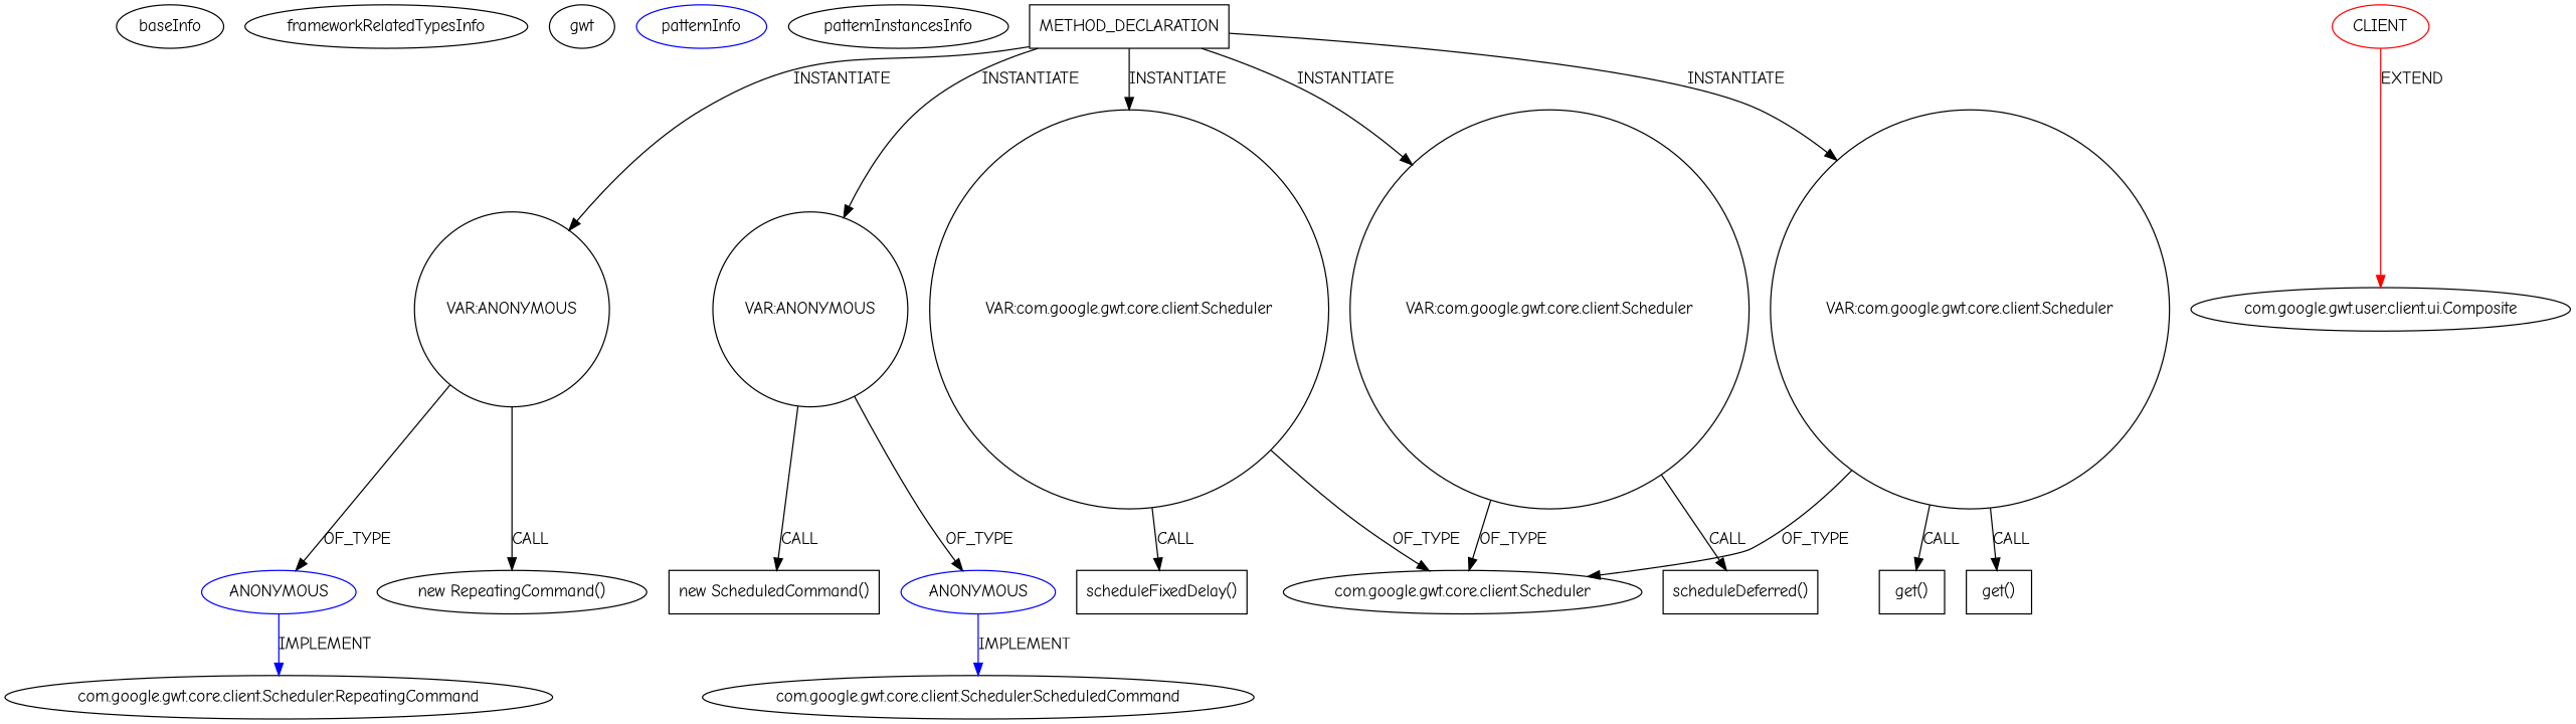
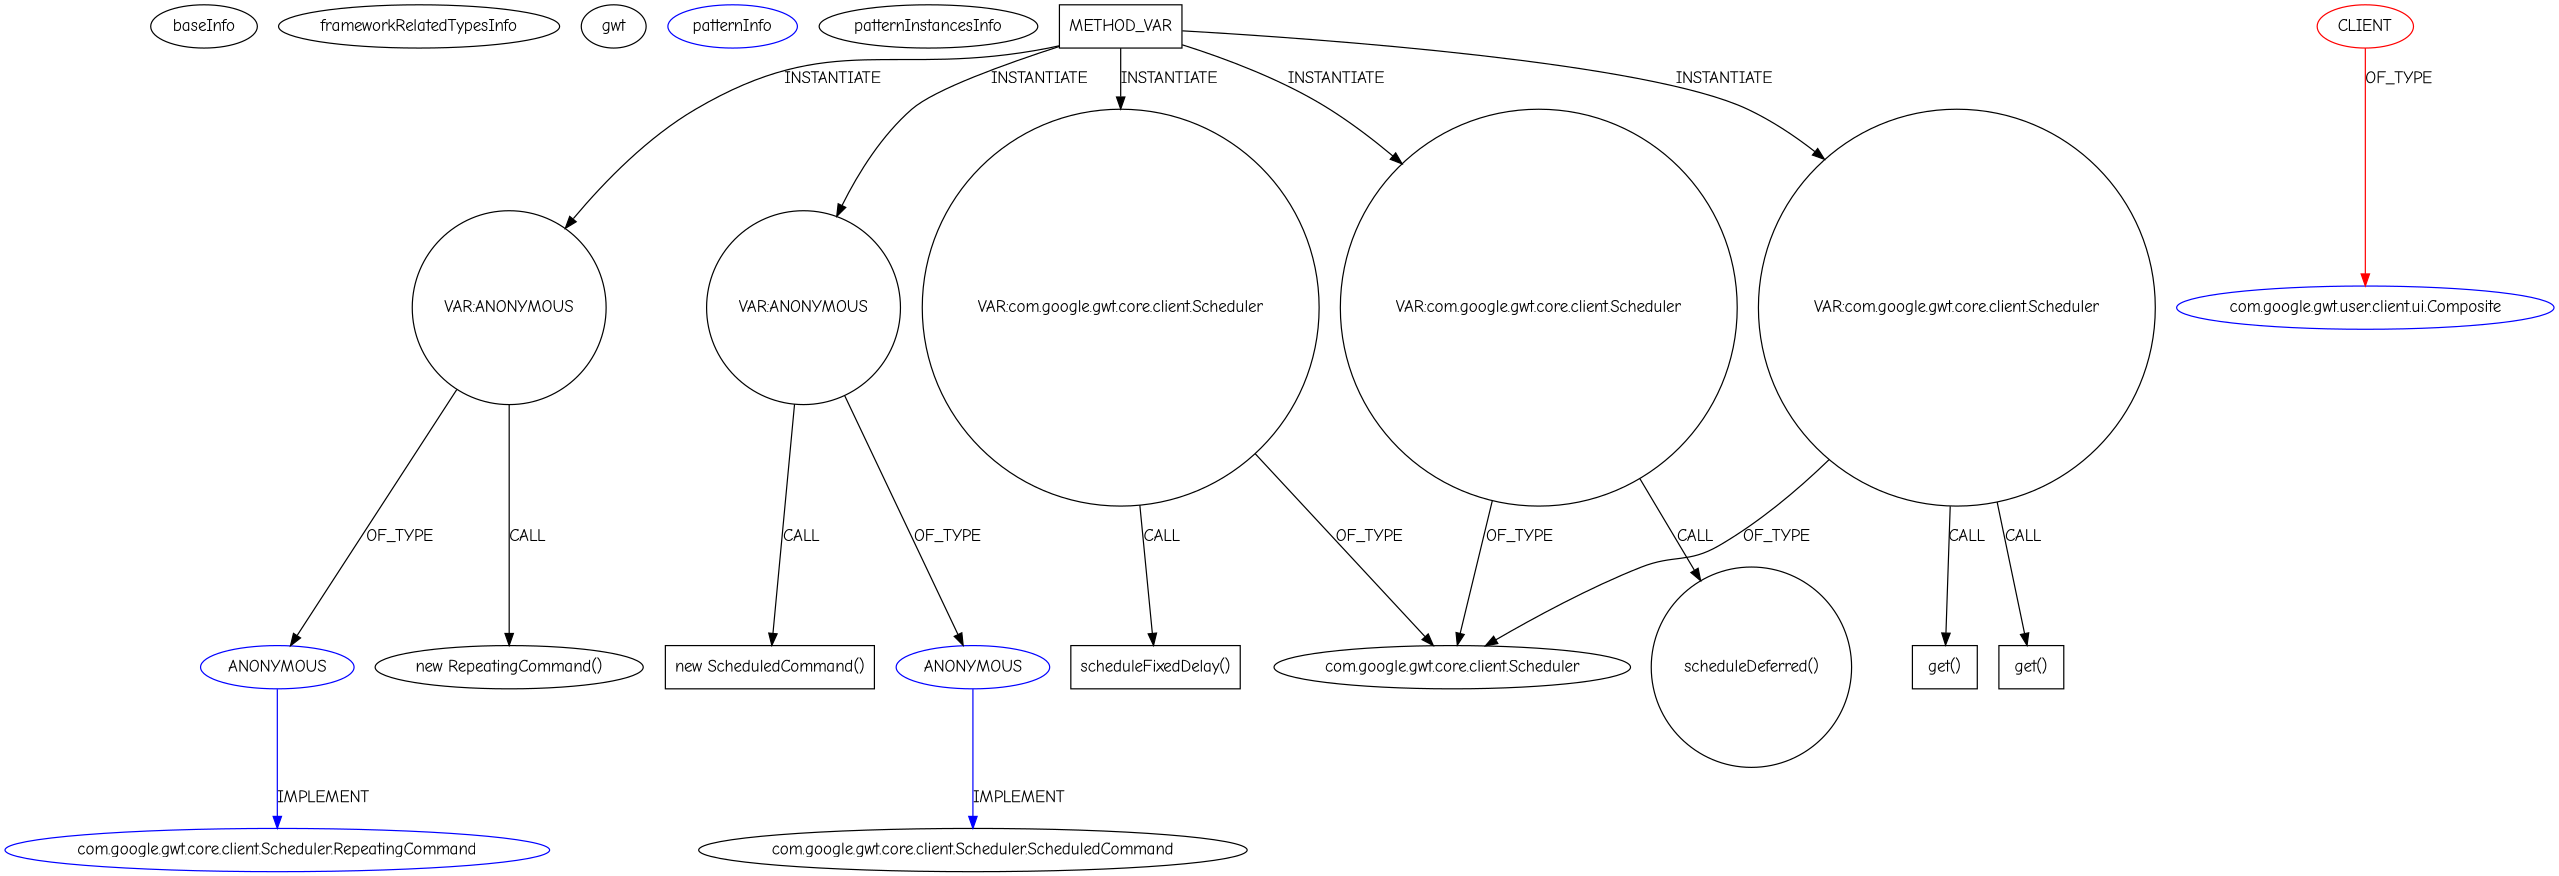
  digraph {
    fontname="Comic Neue"
    node [fontname="Comic Neue" isFrameworkType=false]
    edge [fontname="Comic Neue"]
    baseInfo [category=pattern graphId=1641 isAnonymous=false possibleRelation=true isFrameworkType=""]
    frameworkRelatedTypesInfo [0="com.google.gwt.user.client.ui.Composite" isFrameworkType=""]
    n3 [0="1641~INSTANTIATION-CLIENT_METHOD_DECLARATION-~com.google.gwt.user.client.ui.Composite ~com.google.gwt.core.client.Scheduler.RepeatingCommand ~false~true" 1="1641~INSTANTIATION-CLIENT_METHOD_DECLARATION-~com.google.gwt.user.client.ui.Composite ~com.google.gwt.core.client.Scheduler.ScheduledCommand ~false~true" label=gwt isFrameworkType=""]
    patternInfo [color=blue frequency=2.0 patternRootClient=0 isFrameworkType=""]
    patternInstancesInfo [0="ashtonthomas-gwt-fast-touch-press~/ashtonthomas-gwt-fast-touch-press/gwt-fast-touch-press-master/src/io/ashton/fastpress/client/TestSlowPressElement.java~TestSlowPressElement~736" 1="ashtonthomas-gwt-fast-touch-press~/ashtonthomas-gwt-fast-touch-press/gwt-fast-touch-press-master/src/io/ashton/fastpress/client/fast/FastPressElement.java~FastPressElement~754" isFrameworkType=""]
    n6 [label="new RepeatingCommand()" vertexType=CONSTRUCTOR_CALL]
    n7 [label="VAR:ANONYMOUS" shape=circle vertexType=VARIABLE_EXPRESION]
    n8 [color=blue label=ANONYMOUS vertexType=REFERENCE_ANONYMOUS_DECLARATION]
-   n9 [label="com.google.gwt.core.client.Scheduler.RepeatingCommand" vertexType=FRAMEWORK_INTERFACE_TYPE]
-   n10 [label=METHOD_DECLARATION shape=box vertexType=CLIENT_METHOD_DECLARATION]
+   n9 [label="com.google.gwt.core.client.Scheduler.RepeatingCommand" vertexType=FRAMEWORK_INTERFACE_TYPE color=blue]
+   n10 [label=METHOD_VAR shape=box vertexType=CLIENT_METHOD_DECLARATION]
    n11 [label="VAR:ANONYMOUS" shape=circle vertexType=VARIABLE_EXPRESION]
    n12 [label="VAR:com.google.gwt.core.client.Scheduler" shape=circle vertexType=VARIABLE_EXPRESION]
    n13 [label="VAR:com.google.gwt.core.client.Scheduler" shape=circle vertexType=VARIABLE_EXPRESION]
    n14 [label="VAR:com.google.gwt.core.client.Scheduler" shape=circle vertexType=VARIABLE_EXPRESION]
    n15 [color=blue label=ANONYMOUS vertexType=REFERENCE_ANONYMOUS_DECLARATION]
    n16 [label="new ScheduledCommand()" shape=box vertexType=CONSTRUCTOR_CALL]
    n17 [label="scheduleFixedDelay()" shape=box vertexType=INSIDE_CALL]
    n18 [label="com.google.gwt.core.client.Scheduler" vertexType=FRAMEWORK_CLASS_TYPE]
-   n19 [label="scheduleDeferred()" shape=box vertexType=INSIDE_CALL]
+   n19 [label="scheduleDeferred()" shape=circle vertexType=INSIDE_CALL]
    n20 [label="get()" shape=box vertexType=INSIDE_CALL]
    n21 [label="get()" shape=box vertexType=INSIDE_CALL]
    n22 [color=red label=CLIENT vertexType=ROOT_CLIENT_CLASS_DECLARATION]
-   n23 [label="com.google.gwt.user.client.ui.Composite" vertexType=FRAMEWORK_CLASS_TYPE]
+   n23 [label="com.google.gwt.user.client.ui.Composite" vertexType=FRAMEWORK_CLASS_TYPE color=blue]
    n24 [label="com.google.gwt.core.client.Scheduler.ScheduledCommand" vertexType=FRAMEWORK_INTERFACE_TYPE]
    n7 -> n6 [label=CALL]
    n7 -> n8 [label=OF_TYPE]
    n8 -> n9 [color=blue label=IMPLEMENT]
    n10 -> n7 [label=INSTANTIATE]
    n10 -> n11 [label=INSTANTIATE]
    n10 -> n12 [label=INSTANTIATE]
    n10 -> n13 [label=INSTANTIATE]
    n10 -> n14 [label=INSTANTIATE]
    n11 -> n15 [label=OF_TYPE]
    n11 -> n16 [label=CALL]
    n12 -> n17 [label=CALL]
    n12 -> n18 [label=OF_TYPE]
    n13 -> n18 [label=OF_TYPE]
    n13 -> n19 [label=CALL]
    n14 -> n18 [label=OF_TYPE]
    n14 -> n20 [label=CALL]
    n14 -> n21 [label=CALL]
    n15 -> n24 [color=blue label=IMPLEMENT]
-   n22 -> n23 [color=red label=EXTEND]
+   n22 -> n23 [color=red label=OF_TYPE]
  }
